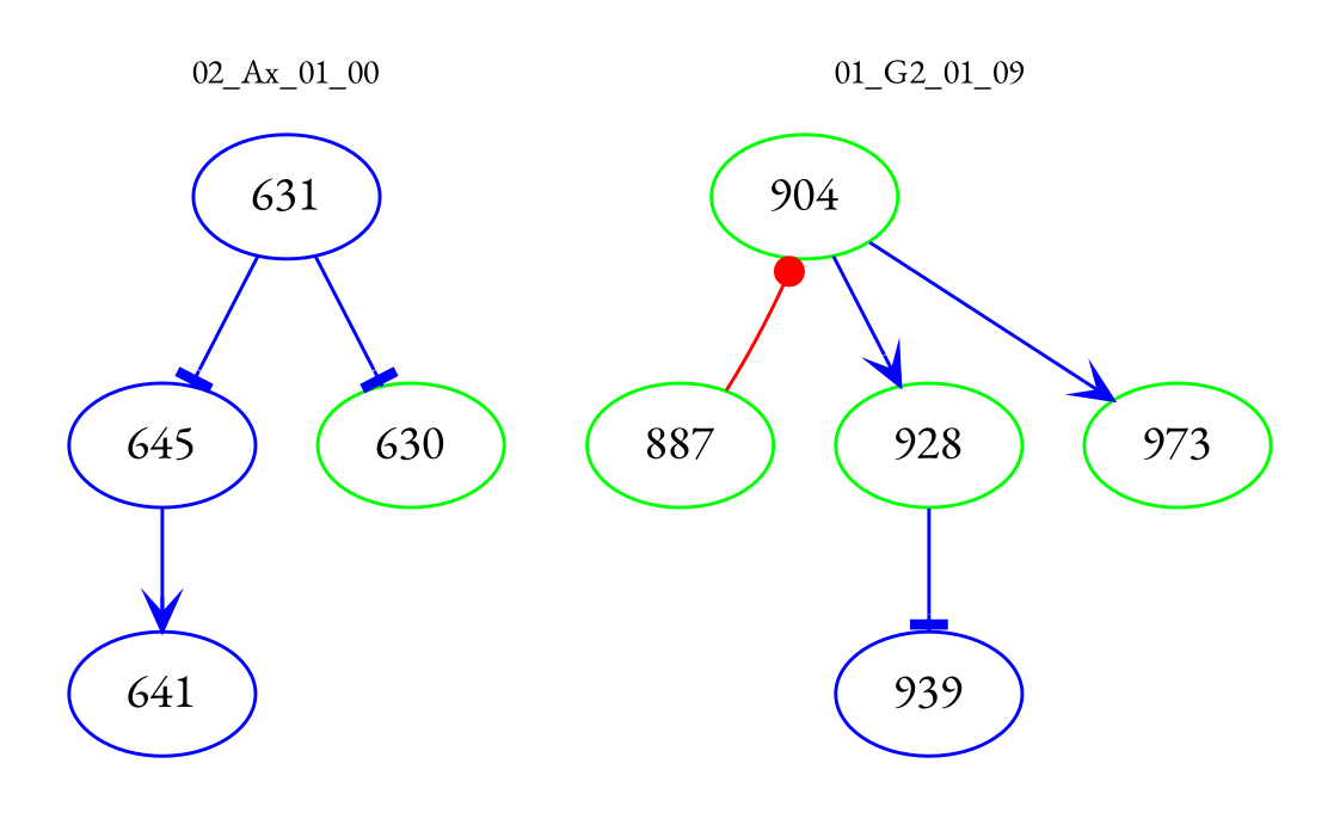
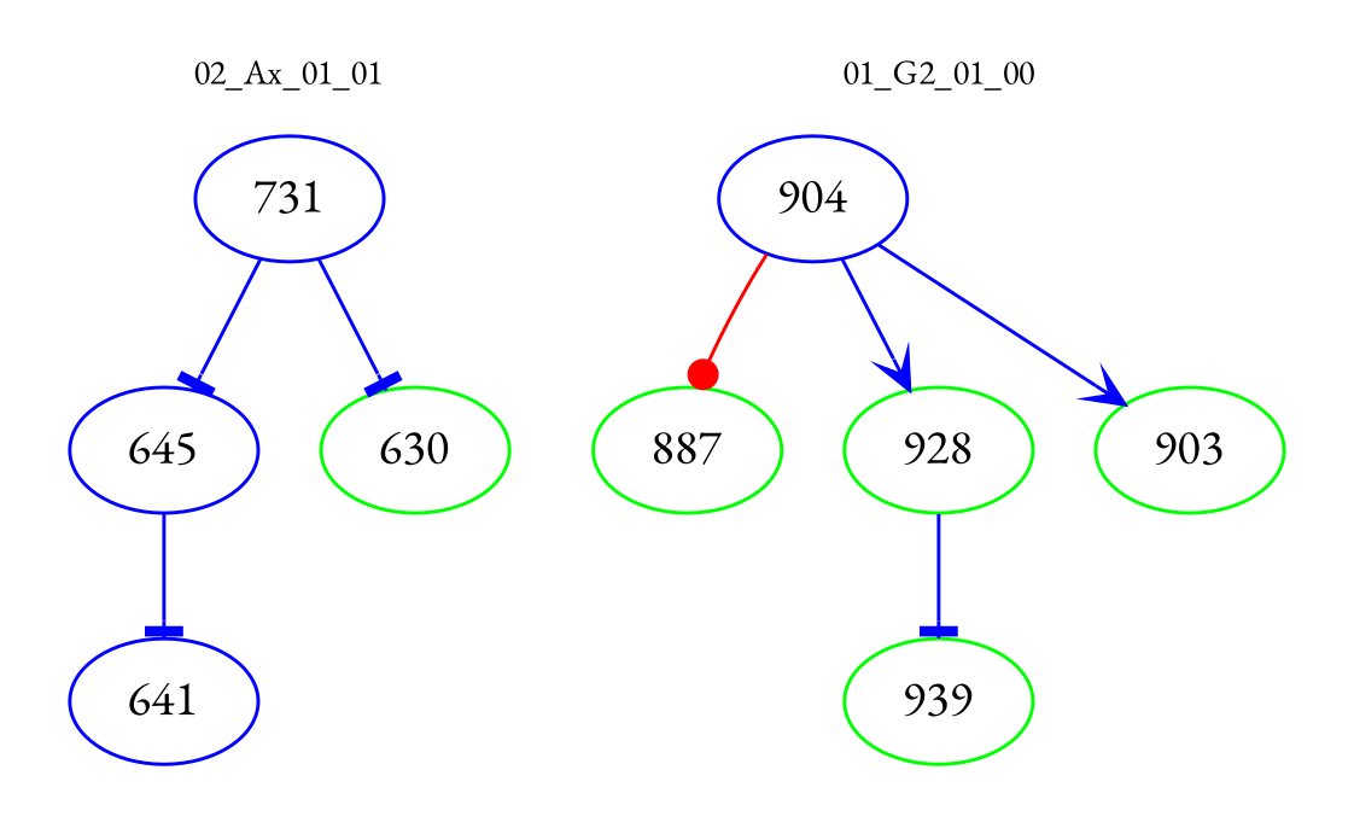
  digraph {
    fontname="EB Garamond"
    node [color=green fontname="EB Garamond"]
    edge [arrowhead=tee color=blue fontname="EB Garamond"]
-   n1 [color=blue label=631]
+   n1 [color=blue label=731]
    n2 [color=blue label=645]
    n3 [label=630]
    n4 [color=blue label=641]
-   n5 [label=904]
+   n5 [color=blue label=904]
    n6 [label=887]
    n7 [label=928]
-   n8 [label=973]
-   n9 [color=blue label=939]
+   n8 [label=903]
+   n9 [label=939]
    subgraph cluster_1 {
      color=white
      fontsize=10
-     label="02_Ax_01_00"
+     label="02_Ax_01_01"
      n1
      n2
      n3
      n4
    }
    subgraph cluster_2 {
      color=white
      fontsize=10
-     label="01_G2_01_09"
+     label="01_G2_01_00"
      n5
      n6
      n7
      n8
      n9
    }
    n1 -> n2
    n1 -> n3
-   n2 -> n4 [arrowhead=vee]
-   n6 -> n5 [arrowhead=dot color=red]
+   n2 -> n4
+   n5 -> n6 [arrowhead=dot color=red]
    n5 -> n7 [arrowhead=vee]
    n5 -> n8 [arrowhead=vee]
    n7 -> n9
  }
